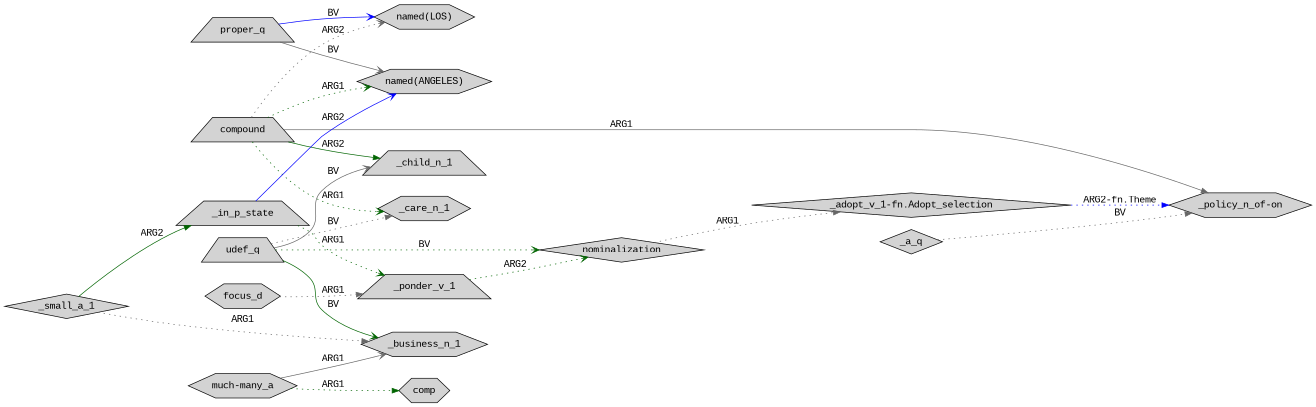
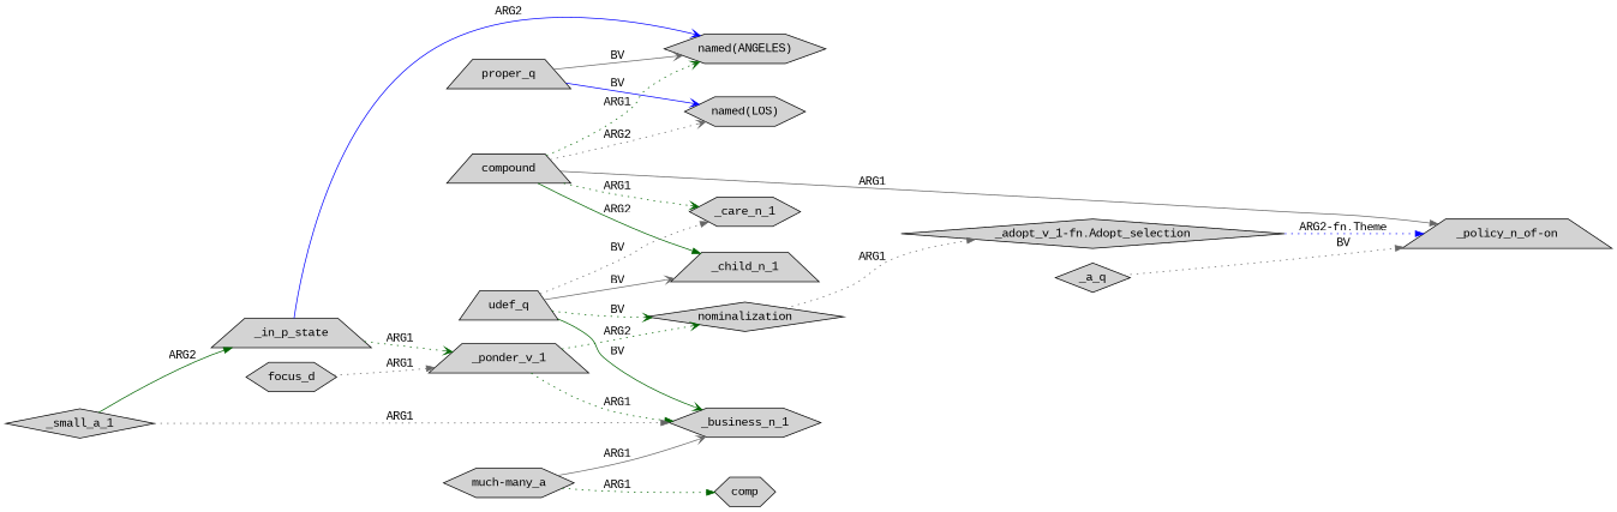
  digraph {
    fontname="Liberation Mono"
    rankdir=LR
    node [fontname="Liberation Mono" shape=hexagon style=filled]
    edge [arrowhead=vee color=gray40 fontname="Liberation Mono" style=dotted]
    compound [shape=trapezium]
    "named(LOS)"
    "named(ANGELES)"
    _child_n_1 [shape=trapezium]
    _care_n_1
-   "_policy_n_of-on"
+   "_policy_n_of-on" [shape=trapezium]
    proper_q [shape=trapezium]
    udef_q [shape=trapezium]
    _business_n_1
    nominalization [shape=diamond]
    "_adopt_v_1-fn.Adopt_selection" [shape=diamond]
    _ponder_v_1 [shape=trapezium]
    focus_d
    _in_p_state [shape=trapezium]
    _a_q [shape=diamond]
    "much-many_a"
    comp
    _small_a_1 [shape=diamond]
    compound -> "named(LOS)" [label=ARG2]
    compound -> "named(ANGELES)" [color=darkgreen label=ARG1]
    compound -> _child_n_1 [arrowhead=normal color=darkgreen label=ARG2 style=solid]
    compound -> _care_n_1 [color=darkgreen label=ARG1]
    compound -> "_policy_n_of-on" [arrowhead=normal label=ARG1 style=solid]
    proper_q -> "named(LOS)" [color=blue label=BV style=solid]
    proper_q -> "named(ANGELES)" [label=BV style=solid]
    udef_q -> _child_n_1 [label=BV style=solid]
    udef_q -> _care_n_1 [arrowhead=normal label=BV]
    udef_q -> _business_n_1 [color=darkgreen label=BV style=solid]
    udef_q -> nominalization [color=darkgreen label=BV]
    nominalization -> "_adopt_v_1-fn.Adopt_selection" [arrowhead=normal label=ARG1]
    "_adopt_v_1-fn.Adopt_selection" -> "_policy_n_of-on" [arrowhead=normal color=blue label="ARG2-fn.Theme"]
+   _ponder_v_1 -> _business_n_1 [arrowhead=normal color=darkgreen label=ARG1]
    _ponder_v_1 -> nominalization [color=darkgreen label=ARG2]
    focus_d -> _ponder_v_1 [arrowhead=normal label=ARG1]
    _in_p_state -> "named(ANGELES)" [color=blue label=ARG2 style=solid]
    _in_p_state -> _ponder_v_1 [color=darkgreen label=ARG1]
    _a_q -> "_policy_n_of-on" [arrowhead=normal label=BV]
    "much-many_a" -> _business_n_1 [label=ARG1 style=solid]
    "much-many_a" -> comp [arrowhead=normal color=darkgreen label=ARG1]
    _small_a_1 -> _business_n_1 [arrowhead=normal label=ARG1]
    _small_a_1 -> _in_p_state [arrowhead=normal color=darkgreen label=ARG2 style=solid]
  }
